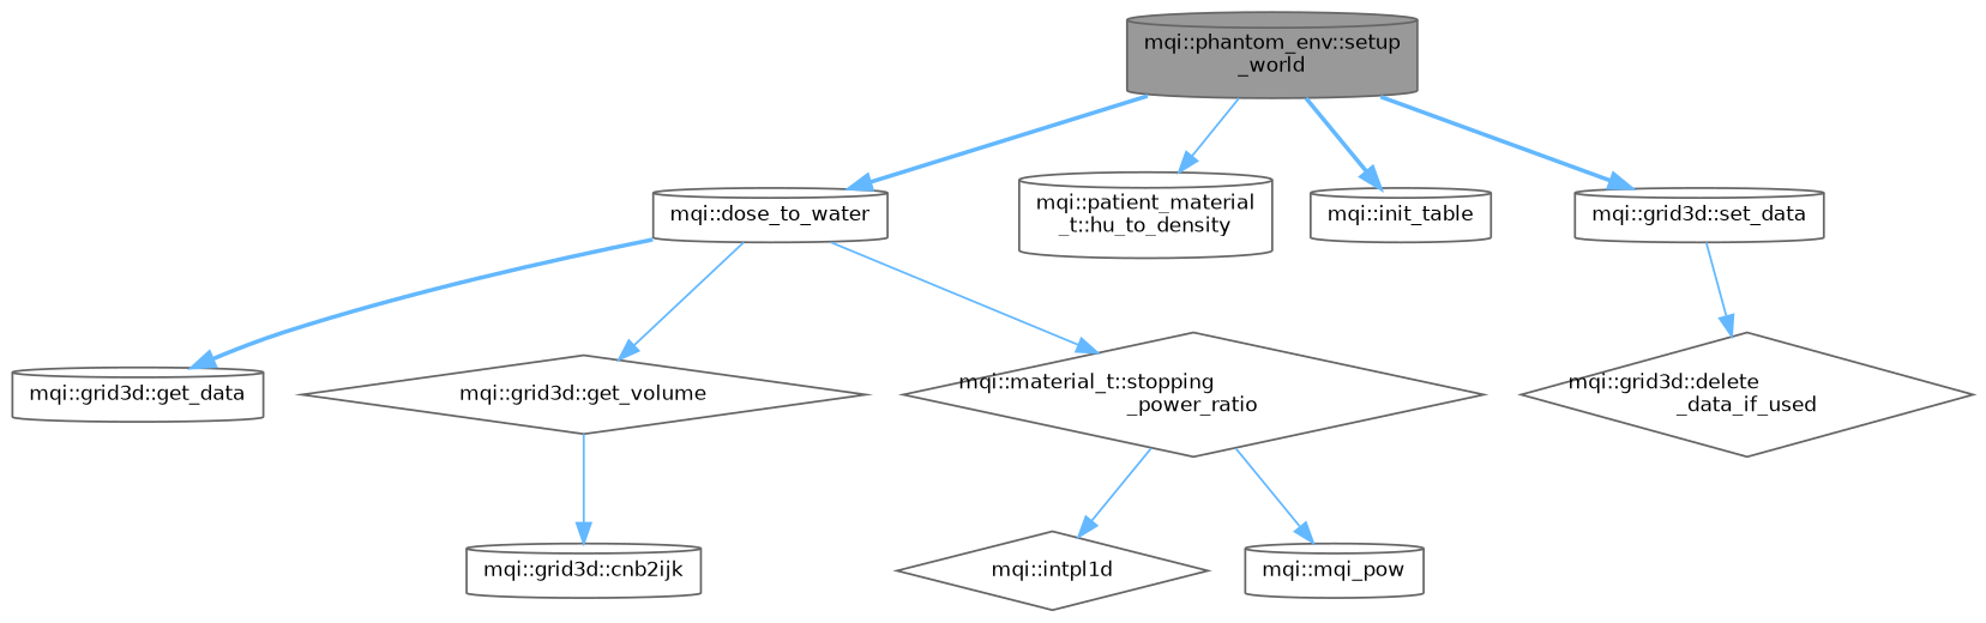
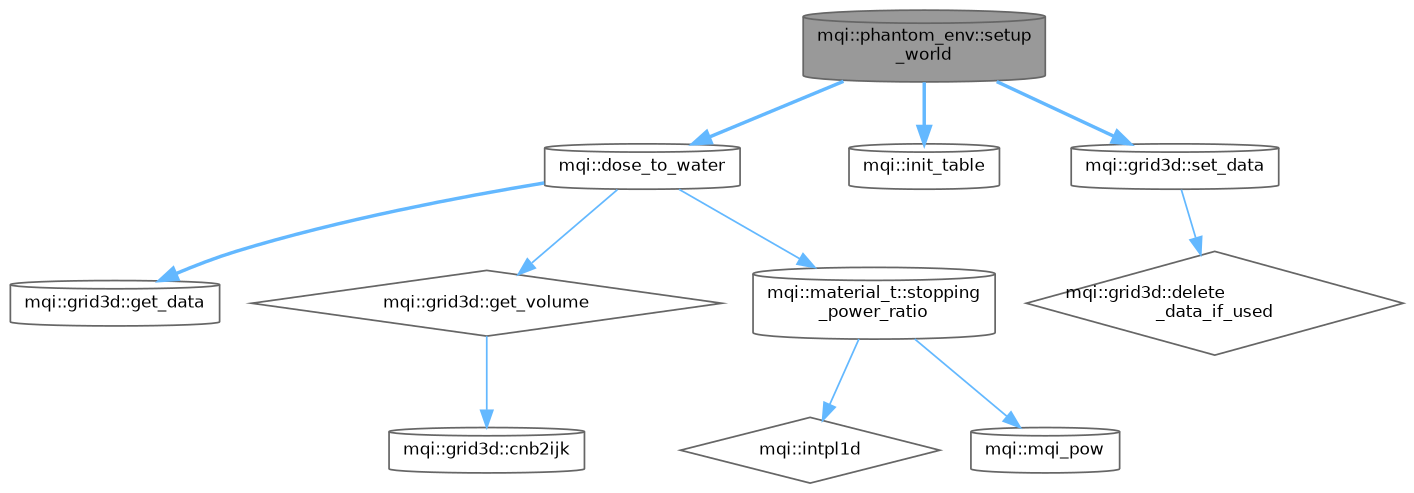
  digraph {
    rankdir=TB
    node [color=grey40 fillcolor=white fontname=Helvetica fontsize=10 shape=cylinder style=filled]
    edge [color=steelblue1 fontname=Helvetica fontsize=10 labelfontname=Helvetica labelfontsize=10 style=solid]
    n1 [color=gray40 fillcolor=grey60 fontcolor=black height=0.2 label="mqi::phantom_env::setup\l_world" width=0.4]
    n2 [height=0.2 label="mqi::dose_to_water" width=0.4]
-   n3 [height=0.2 label="mqi::patient_material\l_t::hu_to_density" width=0.4]
    n4 [height=0.2 label="mqi::init_table" width=0.4]
    n5 [height=0.2 label="mqi::grid3d::set_data" width=0.4]
    n6 [height=0.2 label="mqi::grid3d::get_data" width=0.4]
    n7 [height=0.2 label="mqi::grid3d::get_volume" shape=diamond width=0.4]
-   n8 [height=0.2 label="mqi::material_t::stopping\l_power_ratio" shape=diamond width=0.4]
+   n8 [height=0.2 label="mqi::material_t::stopping\l_power_ratio" width=0.4]
    n9 [height=0.2 label="mqi::grid3d::delete\l_data_if_used" shape=diamond width=0.4]
    n10 [height=0.2 label="mqi::grid3d::cnb2ijk" width=0.4]
    n11 [height=0.2 label="mqi::intpl1d" shape=diamond width=0.4]
    n12 [height=0.2 label="mqi::mqi_pow" width=0.4]
    n1 -> n2 [style=bold]
-   n1 -> n3
    n1 -> n4 [style=bold]
    n1 -> n5 [style=bold]
    n2 -> n6 [style=bold]
    n2 -> n7
    n2 -> n8
    n5 -> n9
    n7 -> n10
    n8 -> n11
    n8 -> n12
  }
